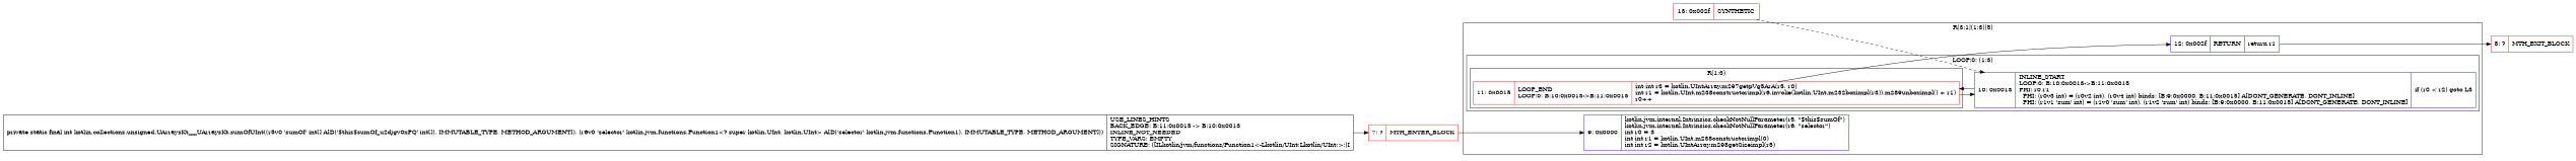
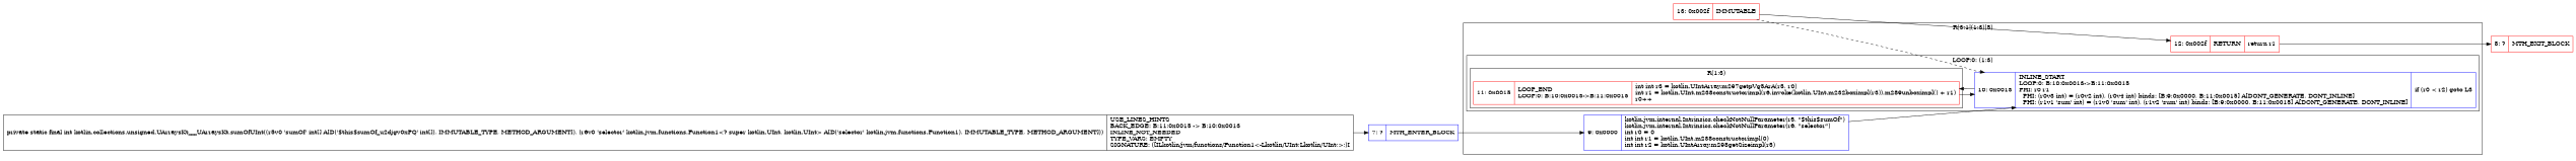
  digraph {
    rankdir=LR
    node [color=red shape=record]
    n1 [label="{11\:\ 0x0015|LOOP_END\lLOOP:0: B:10:0x0013\-\>B:11:0x0015\l|int int r3 = kotlin.UIntArray.m297getpVg5ArA(r5, r0)\lint r1 = kotlin.UInt.m238constructorimpl(r6.invoke(kotlin.UInt.m232boximpl(r3)).m289unboximpl() + r1)\lr0++\l}"]
    n2 [color=blue label="{10\:\ 0x0013|INLINE_START\lLOOP:0: B:10:0x0013\-\>B:11:0x0015\lPHI: r0 r1 \l  PHI: (r0v3 int) = (r0v2 int), (r0v4 int) binds: [B:9:0x0000, B:11:0x0015] A[DONT_GENERATE, DONT_INLINE]\l  PHI: (r1v1 'sum' int) = (r1v0 'sum' int), (r1v2 'sum' int) binds: [B:9:0x0000, B:11:0x0015] A[DONT_GENERATE, DONT_INLINE]\l|if (r0 \< r2) goto L3\l}"]
-   n3 [color=blue label="{9\:\ 0x0000|kotlin.jvm.internal.Intrinsics.checkNotNullParameter(r5, \"$this$sumOf\")\lkotlin.jvm.internal.Intrinsics.checkNotNullParameter(r6, \"selector\")\lint r0 = 3\lint int r1 = kotlin.UInt.m238constructorimpl(0)\lint int r2 = kotlin.UIntArray.m298getSizeimpl(r5)\l}"]
-   n4 [color=blue label="{12\:\ 0x002f|RETURN\l|return r1\l}"]
+   n3 [color=blue label="{9\:\ 0x0000|kotlin.jvm.internal.Intrinsics.checkNotNullParameter(r5, \"$this$sumOf\")\lkotlin.jvm.internal.Intrinsics.checkNotNullParameter(r6, \"selector\")\lint r0 = 0\lint int r1 = kotlin.UInt.m238constructorimpl(0)\lint int r2 = kotlin.UIntArray.m298getSizeimpl(r5)\l}"]
+   n4 [label="{12\:\ 0x002f|RETURN\l|return r1\l}"]
    n5 [label="{8\:\ ?|MTH_EXIT_BLOCK\l}"]
-   n6 [label="{13\:\ 0x002f|SYNTHETIC\l}"]
-   n7 [label="{7\:\ ?|MTH_ENTER_BLOCK\l}"]
+   n6 [label="{13\:\ 0x002f|IMMUTABLE\l}"]
+   n7 [color=blue label="{7\:\ ?|MTH_ENTER_BLOCK\l}"]
    n8 [label="{private static final int kotlin.collections.unsigned.UArraysKt___UArraysKt.sumOfUInt((r5v0 'sumOf' int[] A[D('$this$sumOf_u2djgv0xPQ' int[]), IMMUTABLE_TYPE, METHOD_ARGUMENT]), (r6v0 'selector' kotlin.jvm.functions.Function1\<? super kotlin.UInt, kotlin.UInt\> A[D('selector' kotlin.jvm.functions.Function1), IMMUTABLE_TYPE, METHOD_ARGUMENT]))  | USE_LINES_HINTS\lBACK_EDGE: B:11:0x0015 \-\> B:10:0x0013\lINLINE_NOT_NEEDED\lTYPE_VARS: EMPTY\lSIGNATURE: ([ILkotlin\/jvm\/functions\/Function1\<\-Lkotlin\/UInt;Lkotlin\/UInt;\>;)I\l}" color=""]
    subgraph cluster_1 {
      label="R(3:1|(1:3)|5)"
      n3
      n4
      subgraph cluster_2 {
        label="LOOP:0: (1:3)"
        n2
        subgraph cluster_3 {
          label="R(1:3)"
          n1
        }
      }
    }
    n1 -> n2
    n2 -> n1
+   n3 -> n2
    n4 -> n5
    n6 -> n2 [style=dashed]
-   n1 -> n4
+   n6 -> n4
    n7 -> n3
    n8 -> n7
  }
